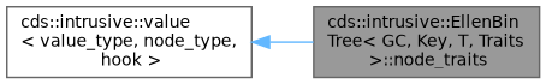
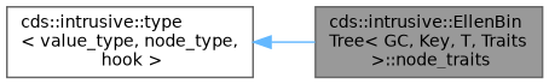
  digraph {
    rankdir=LR
    node [color=gray40 fontname=Helvetica fontsize=10 shape=box style=filled]
    n1 [fillcolor=grey60 fontcolor=black height=0.2 label="cds::intrusive::EllenBin\lTree\< GC, Key, T, Traits\l \>::node_traits" width=0.4]
-   n2 [fillcolor=white height=0.2 label="cds::intrusive::value\l\< value_type, node_type,\l hook \>" width=0.4]
+   n2 [fillcolor=white height=0.2 label="cds::intrusive::type\l\< value_type, node_type,\l hook \>" width=0.4]
    n2 -> n1 [color=steelblue1 dir=back fontname=Helvetica fontsize=10 labelfontname=Helvetica labelfontsize=10 style=solid]
  }
